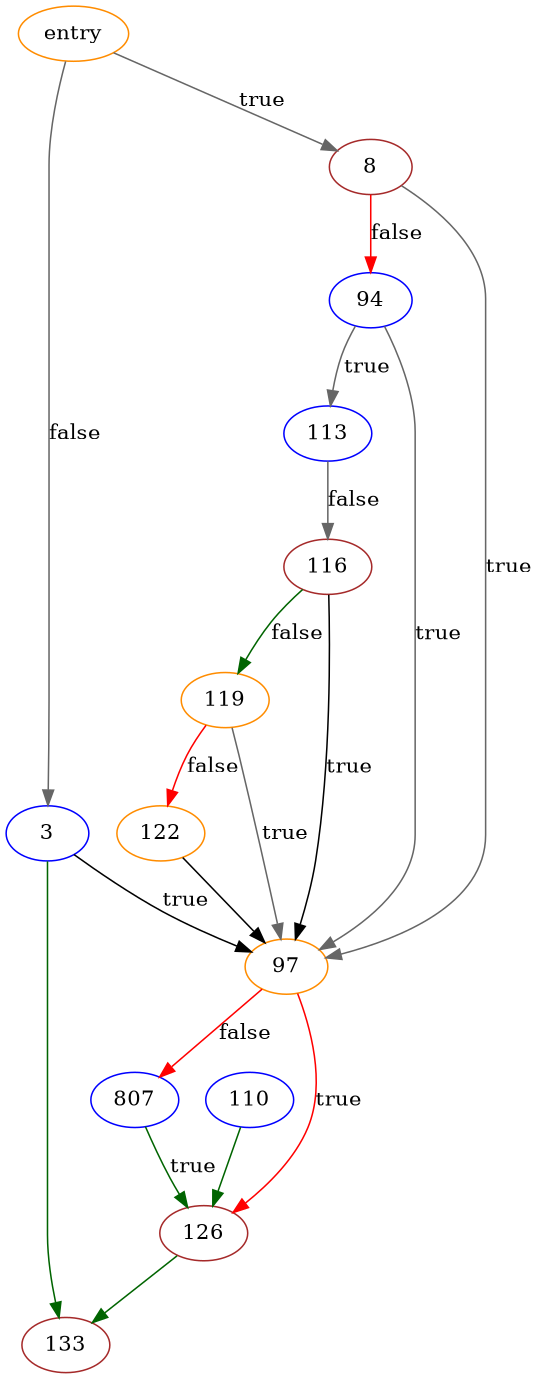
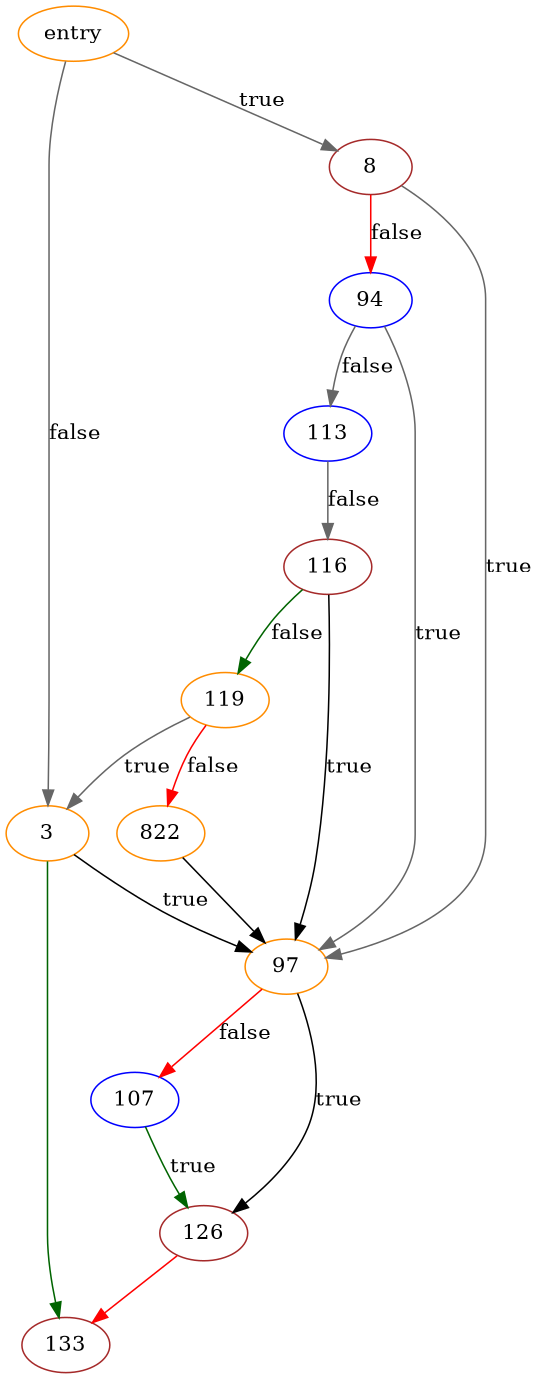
  digraph {
    node [color=blue]
    edge [color=gray40]
    n1 [color=darkorange label=entry]
-   3
+   3 [color=darkorange]
    8 [color=brown]
    133 [color=brown]
    97 [color=darkorange]
    94
    113
-   107 [label=807]
+   107
    126 [color=brown]
    116 [color=brown]
-   110
    119 [color=darkorange]
-   122 [color=darkorange]
+   122 [color=darkorange label=822]
    n1 -> 3 [label=false]
    n1 -> 8 [label=true]
    3 -> 133 [color=darkgreen]
    3 -> 97 [color=black label=true]
    8 -> 97 [label=true]
    8 -> 94 [color=red label=false]
    97 -> 107 [color=red label=false]
-   97 -> 126 [color=red label=true]
+   97 -> 126 [color=black label=true]
    94 -> 97 [label=true]
-   94 -> 113 [label=true]
+   94 -> 113 [label=false]
    113 -> 116 [label=false]
    107 -> 126 [color=darkgreen label=true]
-   126 -> 133 [color=darkgreen]
+   126 -> 133 [color=red]
    116 -> 97 [color=black label=true]
    116 -> 119 [color=darkgreen label=false]
-   110 -> 126 [color=darkgreen]
-   119 -> 97 [label=true]
+   119 -> 3 [label=true]
    119 -> 122 [color=red label=false]
    122 -> 97 [color=black]
  }
